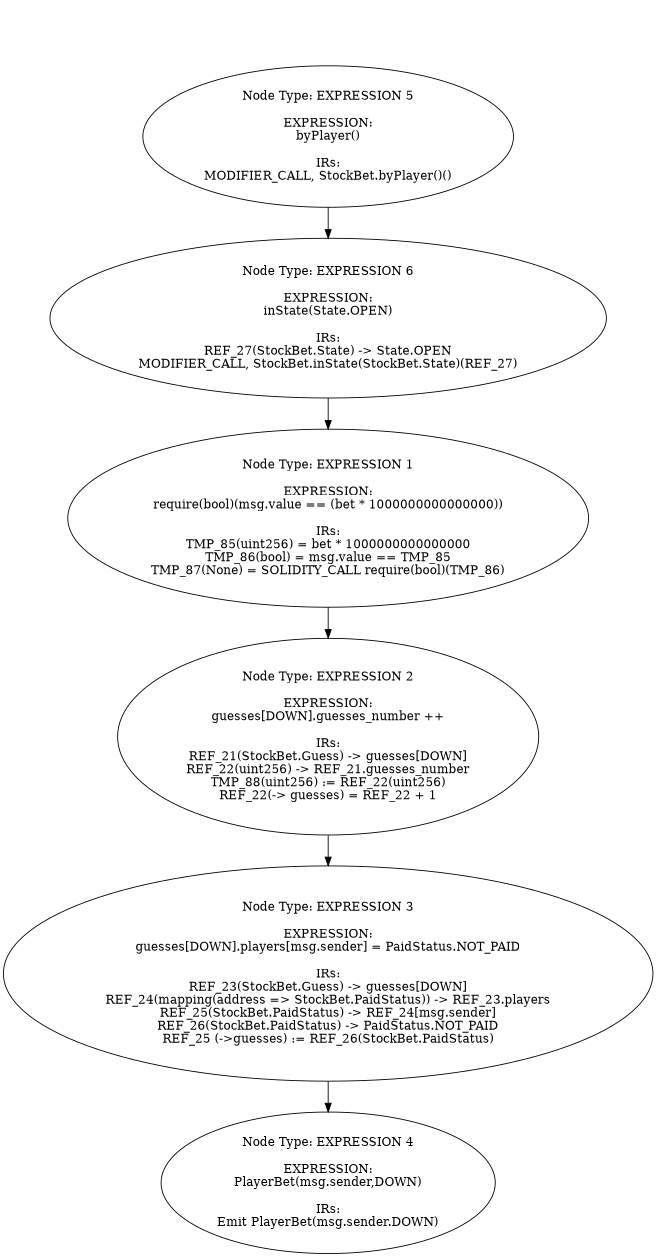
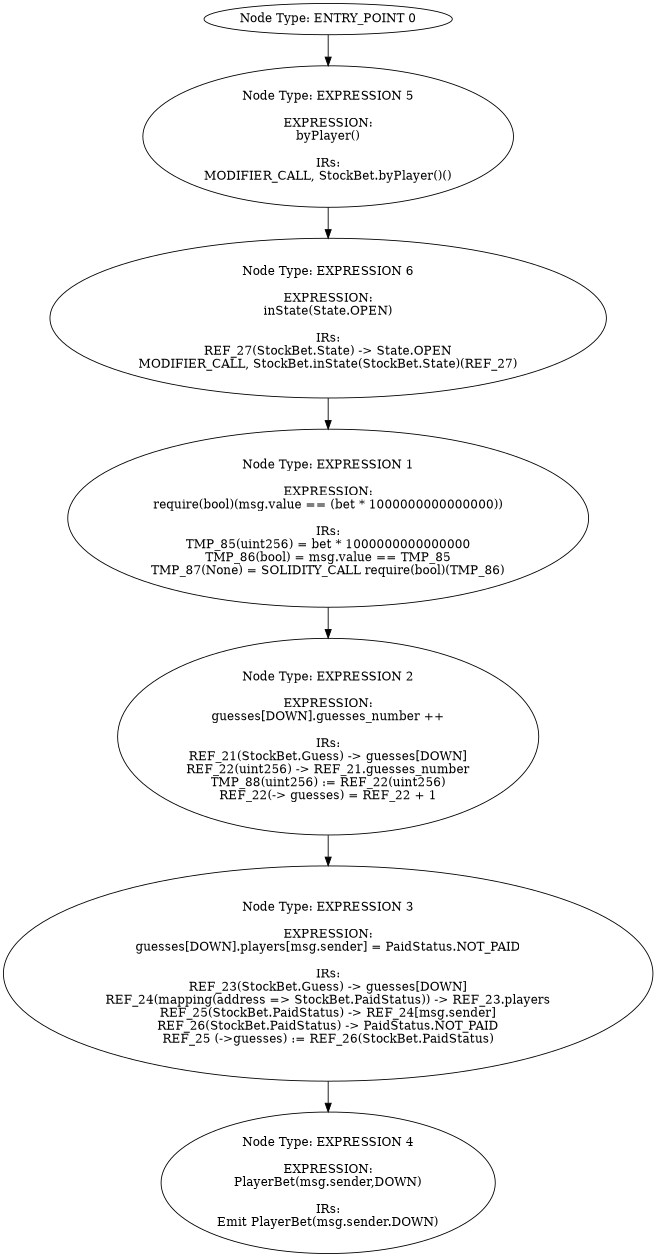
  digraph {
+   n1 [label="Node Type: ENTRY_POINT 0\n"]
    n2 [label="Node Type: EXPRESSION 5\n\nEXPRESSION:\nbyPlayer()\n\nIRs:\nMODIFIER_CALL, StockBet.byPlayer()()"]
    n3 [label="Node Type: EXPRESSION 6\n\nEXPRESSION:\ninState(State.OPEN)\n\nIRs:\nREF_27(StockBet.State) -> State.OPEN\nMODIFIER_CALL, StockBet.inState(StockBet.State)(REF_27)"]
    n4 [label="Node Type: EXPRESSION 1\n\nEXPRESSION:\nrequire(bool)(msg.value == (bet * 1000000000000000))\n\nIRs:\nTMP_85(uint256) = bet * 1000000000000000\nTMP_86(bool) = msg.value == TMP_85\nTMP_87(None) = SOLIDITY_CALL require(bool)(TMP_86)"]
    n5 [label="Node Type: EXPRESSION 2\n\nEXPRESSION:\nguesses[DOWN].guesses_number ++\n\nIRs:\nREF_21(StockBet.Guess) -> guesses[DOWN]\nREF_22(uint256) -> REF_21.guesses_number\nTMP_88(uint256) := REF_22(uint256)\nREF_22(-> guesses) = REF_22 + 1"]
    n6 [label="Node Type: EXPRESSION 3\n\nEXPRESSION:\nguesses[DOWN].players[msg.sender] = PaidStatus.NOT_PAID\n\nIRs:\nREF_23(StockBet.Guess) -> guesses[DOWN]\nREF_24(mapping(address => StockBet.PaidStatus)) -> REF_23.players\nREF_25(StockBet.PaidStatus) -> REF_24[msg.sender]\nREF_26(StockBet.PaidStatus) -> PaidStatus.NOT_PAID\nREF_25 (->guesses) := REF_26(StockBet.PaidStatus)"]
    n7 [label="Node Type: EXPRESSION 4\n\nEXPRESSION:\nPlayerBet(msg.sender,DOWN)\n\nIRs:\nEmit PlayerBet(msg.sender.DOWN)"]
+   n1 -> n2
    n2 -> n3
    n3 -> n4
    n4 -> n5
    n5 -> n6
    n6 -> n7
  }
